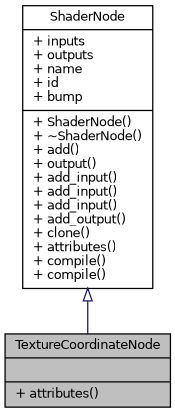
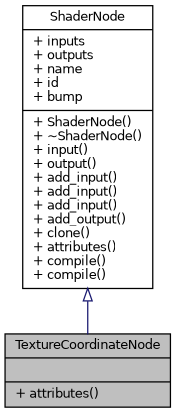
  digraph {
    node [color=black fontname=Helvetica fontsize=10 shape=record style=filled]
    n1 [fillcolor=grey75 fontcolor=black height=0.2 label="{TextureCoordinateNode\n||+ attributes()\l}" width=0.4]
-   n2 [fillcolor=white height=0.2 label="{ShaderNode\n|+ inputs\l+ outputs\l+ name\l+ id\l+ bump\l|+ ShaderNode()\l+ ~ShaderNode()\l+ add()\l+ output()\l+ add_input()\l+ add_input()\l+ add_input()\l+ add_output()\l+ clone()\l+ attributes()\l+ compile()\l+ compile()\l}" width=0.4]
+   n2 [fillcolor=white height=0.2 label="{ShaderNode\n|+ inputs\l+ outputs\l+ name\l+ id\l+ bump\l|+ ShaderNode()\l+ ~ShaderNode()\l+ input()\l+ output()\l+ add_input()\l+ add_input()\l+ add_input()\l+ add_output()\l+ clone()\l+ attributes()\l+ compile()\l+ compile()\l}" width=0.4]
    n2 -> n1 [arrowtail=empty color=midnightblue dir=back fontname=Helvetica fontsize=10 labelfontname=Helvetica labelfontsize=10 style=solid]
  }
